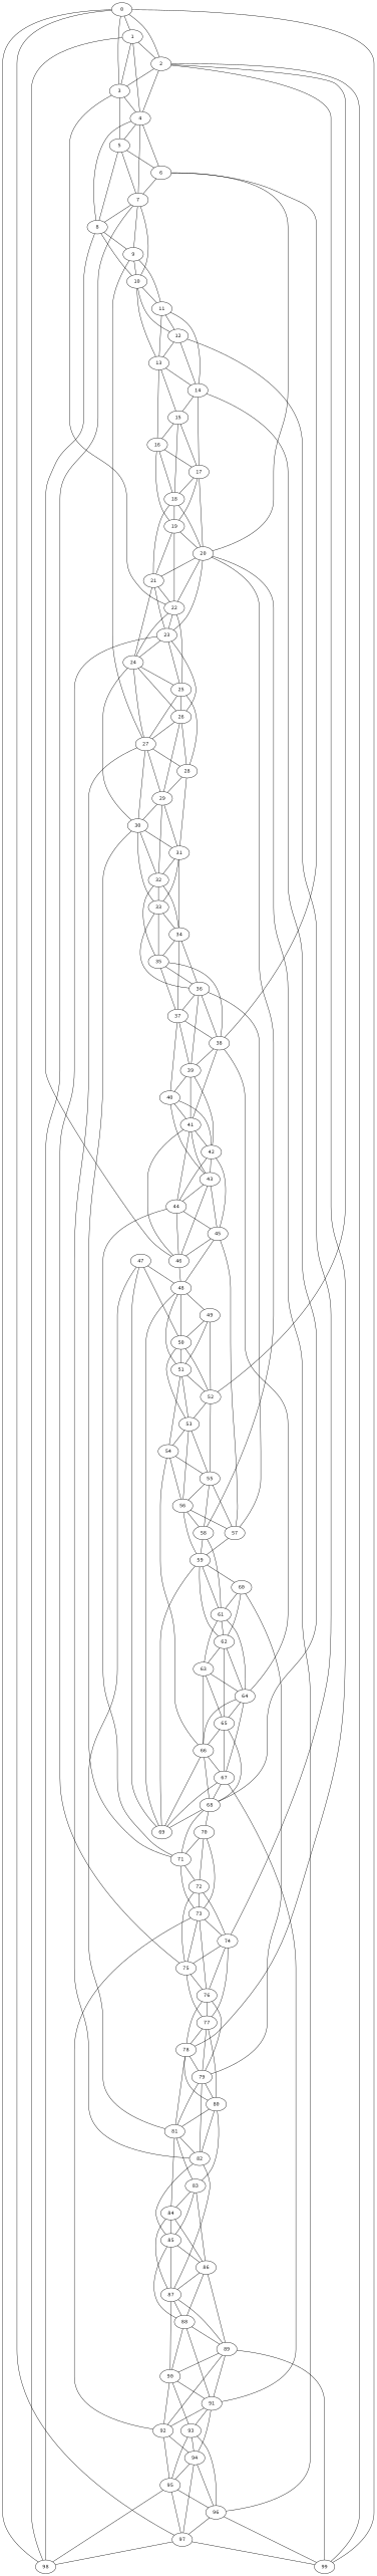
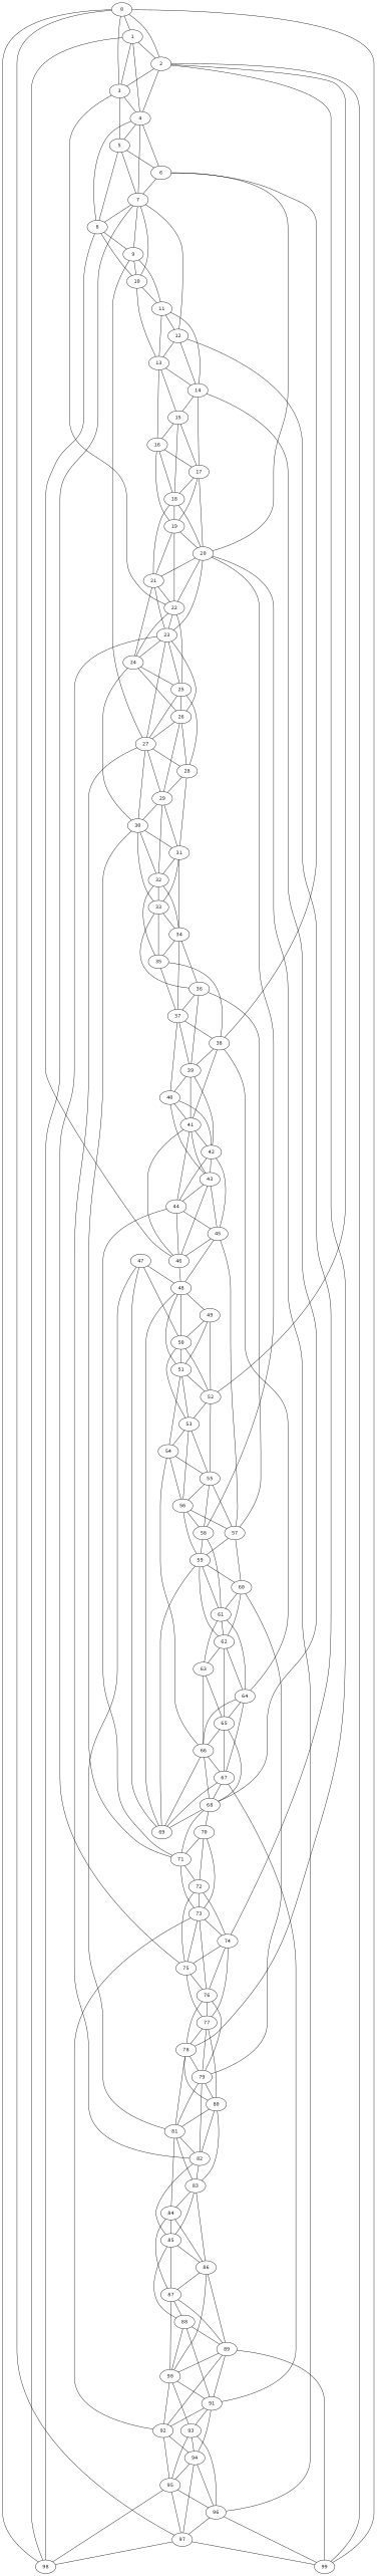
  strict graph {
    fontname="Source Code Pro"
    node [fontname="Source Code Pro"]
    edge [fontname="Source Code Pro" is_available=True prob=1.0]
    0
    1
    2
    3
    97
    98
    99
    4
    52
    78
    5
    22
    6
    7
    8
    53
    55
    81
    79
    80
    23
    24
    25
    20
    38
    9
    10
    46
    21
    58
    96
    39
    41
    64
    11
    27
    12
    13
    48
    14
    28
    29
    30
    82
    74
    15
    16
    17
    68
    75
    76
    77
    18
    19
    71
    69
    70
    26
    59
    61
    31
    32
    33
    83
    85
    34
    35
    36
    72
    73
    37
    57
    40
    42
    43
    44
    60
    66
    65
    67
    45
    50
    49
    51
    47
    84
    54
    56
    62
    63
    91
    92
    93
    94
    95
    86
    87
    88
    89
    90
    0 -- 1 [prob=0.808879432811]
    0 -- 2 [prob=0.182957554743]
    0 -- 3 [prob=0.567873408353]
    0 -- 97
    0 -- 98
    0 -- 99 [prob=0.107154974336]
    1 -- 2 [prob=0.787704273779]
    1 -- 3 [prob=0.30572087345]
    1 -- 98 [prob=0.253039405704]
    1 -- 4 [prob=0.522898484683]
    2 -- 3 [prob=0.160468362557]
    2 -- 99 [prob=0.228934047506]
    2 -- 4
    2 -- 52 [prob=0.55639495204]
    2 -- 78 [prob=0.56383599683]
    3 -- 4 [prob=0.759284358121]
    3 -- 5 [prob=0.997034182335]
    3 -- 22 [prob=0.0178407571477]
    97 -- 98 [prob=0.452984565954]
    97 -- 99 [prob=0.9534629263]
    4 -- 5 [prob=0.588005690929]
    4 -- 6 [prob=0.152186887742]
    4 -- 7
    4 -- 8 [prob=0.734704902523]
    52 -- 53 [prob=0.477060698955]
    52 -- 55 [prob=0.75340371084]
    78 -- 81 [prob=0.170253171259]
    78 -- 79 [prob=0.625988342528]
    78 -- 80 [prob=0.817600733685]
    5 -- 6 [prob=0.69834896123]
    5 -- 7 [prob=0.633267804564]
    5 -- 8 [prob=0.441003442815]
    22 -- 23 [prob=0.0824983121998]
    22 -- 24 [prob=0.477372404662]
    22 -- 25 [prob=0.142707954862]
    6 -- 7 [prob=0.118282532554]
    6 -- 20 [prob=0.0748526783676]
    6 -- 38
    7 -- 98
    7 -- 8 [prob=0.489075163397]
    7 -- 9 [prob=0.843897977109]
    7 -- 10
    8 -- 9 [prob=0.805158920264]
    8 -- 10 [prob=0.782309546897]
    8 -- 46
    53 -- 55 [prob=0.24171026088]
    53 -- 54 [prob=0.79370357676]
    53 -- 56 [prob=0.361968497807]
    55 -- 58 [prob=0.612211351995]
    55 -- 57
    55 -- 56 [prob=0.343212710706]
    81 -- 82 [prob=0.355280723286]
    81 -- 83
    81 -- 84 [prob=0.0777654229966]
    79 -- 81
    79 -- 80 [prob=0.689788058346]
    79 -- 82 [prob=0.242740063169]
    80 -- 81
    80 -- 82
    80 -- 83 [prob=0.332152342291]
    23 -- 24 [prob=0.953671958334]
    23 -- 25 [prob=0.0490503458505]
    23 -- 75 [prob=0.86774304797]
    23 -- 26 [prob=0.44607445726]
    24 -- 25 [prob=0.750870499249]
-   24 -- 27
+   23 -- 27
    24 -- 30 [prob=0.613076938127]
    24 -- 26 [prob=0.0752611998328]
    25 -- 27 [prob=0.0672054455904]
    25 -- 28 [prob=0.277215120591]
    25 -- 26
    20 -- 22 [prob=0.442145558329]
    20 -- 23 [prob=0.0475142028234]
    20 -- 21 [prob=0.990676303014]
    20 -- 58 [prob=0.836823961689]
    20 -- 96 [prob=0.649077805156]
    38 -- 39 [prob=0.10953242858]
    38 -- 41 [prob=0.126544788283]
    38 -- 64 [prob=0.801473319947]
    9 -- 10 [prob=0.538778032244]
    9 -- 11 [prob=0.247198701351]
    9 -- 27 [prob=0.709711413974]
    10 -- 11
-   10 -- 12
+   7 -- 12
    10 -- 13 [prob=0.0178353511734]
    46 -- 48
    21 -- 22 [prob=0.132095737621]
    21 -- 23
    21 -- 24 [prob=0.234818035162]
    58 -- 59
    58 -- 61 [prob=0.269394708401]
    96 -- 97
    96 -- 99 [prob=0.199997952082]
    39 -- 41 [prob=0.845960328243]
    39 -- 40 [prob=0.805000186667]
    39 -- 42 [prob=0.64847659063]
    41 -- 46
    41 -- 42 [prob=0.0476561727596]
    41 -- 43
    41 -- 44 [prob=0.342172300005]
    64 -- 66 [prob=0.129932351403]
    64 -- 65 [prob=0.441628393299]
    64 -- 67 [prob=0.62014461534]
    11 -- 12 [prob=0.284218654843]
    11 -- 13 [prob=0.400651670146]
    11 -- 14
    27 -- 28 [prob=0.611231567412]
    27 -- 29 [prob=0.836849748838]
    27 -- 30 [prob=0.142305048119]
    27 -- 82 [prob=0.684931483036]
    12 -- 13 [prob=0.175947009138]
    12 -- 14 [prob=0.249938834315]
    12 -- 74 [prob=0.556005052625]
    13 -- 14
    13 -- 15
    13 -- 16 [prob=0.593290176014]
    48 -- 69
    48 -- 50 [prob=0.480166091857]
    48 -- 49 [prob=0.0215858966046]
    48 -- 51 [prob=0.0182984110599]
    14 -- 15 [prob=0.136649493581]
    14 -- 17 [prob=0.727035150005]
    14 -- 68 [prob=0.608372855227]
    28 -- 29 [prob=0.644227359911]
    28 -- 31 [prob=0.468683514756]
    29 -- 30 [prob=0.820049883261]
    29 -- 31 [prob=0.151326830424]
    29 -- 32 [prob=0.912634752184]
    30 -- 71 [prob=0.502855894516]
    30 -- 31 [prob=0.0501138330133]
    30 -- 32 [prob=0.946350763478]
    30 -- 33
-   82 -- 87 [prob=0.522495157092]
+   82 -- 83 [prob=0.522495157092]
    82 -- 85 [prob=0.0687344547292]
    74 -- 75 [prob=0.265196120212]
    74 -- 76 [prob=0.127889542105]
    74 -- 77 [prob=0.129878095907]
    15 -- 16 [prob=0.42126265469]
    15 -- 17
    15 -- 18
    16 -- 17
    16 -- 18 [prob=0.329247704694]
    16 -- 19
    17 -- 20 [prob=0.348989424433]
    17 -- 18 [prob=0.317945345526]
    17 -- 19
    68 -- 71 [prob=0.553573636122]
    68 -- 69 [prob=0.368544958412]
    68 -- 70 [prob=0.950566242841]
    75 -- 76 [prob=0.209809156135]
    75 -- 77 [prob=0.806937252781]
    76 -- 78 [prob=0.295760027816]
    76 -- 79 [prob=0.465880681306]
    76 -- 77 [prob=0.972622581097]
    77 -- 78
    77 -- 79
    77 -- 80 [prob=0.475232797526]
    18 -- 20 [prob=0.302294075814]
    18 -- 21 [prob=0.351098344123]
    18 -- 19 [prob=0.659941950324]
    19 -- 22
    19 -- 20 [prob=0.649928572071]
    19 -- 21 [prob=0.25614268359]
    71 -- 72
    71 -- 73
    70 -- 71 [prob=0.97361517568]
    70 -- 72 [prob=0.528811183451]
    70 -- 73
    26 -- 27
    26 -- 28 [prob=0.747158948884]
    26 -- 29 [prob=0.825708238211]
    59 -- 69
    59 -- 61
    59 -- 60 [prob=0.785368522073]
    59 -- 62 [prob=0.1211929046]
    61 -- 64 [prob=0.581193230978]
    61 -- 62 [prob=0.350804653628]
    61 -- 63 [prob=0.30098426258]
    31 -- 32 [prob=0.184338785163]
    31 -- 33
    31 -- 34 [prob=0.557425993253]
    32 -- 33 [prob=0.640141487562]
    32 -- 34 [prob=0.842529998835]
    32 -- 35 [prob=0.397464072854]
    33 -- 34 [prob=0.758092986602]
    33 -- 35 [prob=0.0715534471585]
    33 -- 36 [prob=0.380098037473]
    83 -- 85 [prob=0.310354605781]
    83 -- 84
    83 -- 86 [prob=0.659977343814]
    85 -- 86 [prob=0.75274928495]
    85 -- 87 [prob=0.230941287782]
    85 -- 88
    34 -- 35 [prob=0.44870707279]
    34 -- 36 [prob=0.843710153356]
    34 -- 37 [prob=0.113077269575]
    35 -- 38 [prob=0.0443079882538]
-   35 -- 36 [prob=0.0333543881875]
    35 -- 37 [prob=0.927491335554]
-   36 -- 38 [prob=0.585617694748]
    36 -- 39 [prob=0.214191402236]
    36 -- 37 [prob=0.295352512846]
    36 -- 57 [prob=0.155458139388]
    72 -- 74 [prob=0.708533265716]
    72 -- 75
    72 -- 73
    73 -- 74
    73 -- 75
    73 -- 76 [prob=0.362856275432]
    73 -- 92
    37 -- 38 [prob=0.951080824102]
    37 -- 39 [prob=0.591935122956]
    37 -- 40
    57 -- 59 [prob=0.997175571503]
+   57 -- 60 [prob=0.433288337221]
    40 -- 41 [prob=0.906301193157]
    40 -- 42 [prob=0.255937417118]
    40 -- 43 [prob=0.169245566443]
    42 -- 43 [prob=0.211912046352]
    42 -- 44
    42 -- 45 [prob=0.560498232491]
    43 -- 46 [prob=0.863450516352]
    43 -- 44
    43 -- 45
    44 -- 46
    44 -- 71 [prob=0.353345481301]
    44 -- 45 [prob=0.15104793427]
    60 -- 79 [prob=0.997836496712]
    60 -- 61 [prob=0.729610114793]
    60 -- 62 [prob=0.199115620751]
    66 -- 68 [prob=0.546694644148]
    66 -- 69
    66 -- 67 [prob=0.38964364499]
    65 -- 68
    65 -- 66 [prob=0.834814349512]
    65 -- 67 [prob=0.357100335621]
    67 -- 68
    67 -- 69 [prob=0.455123212328]
    67 -- 91 [prob=0.860797653756]
    45 -- 46 [prob=0.729018885224]
    45 -- 48
    45 -- 57 [prob=0.607503817975]
    50 -- 52 [prob=0.763031765193]
    50 -- 53
    50 -- 51 [prob=0.0705320471968]
    49 -- 52 [prob=0.398157623422]
    49 -- 50
    49 -- 51
    51 -- 52 [prob=0.863127589217]
    51 -- 53 [prob=0.0176998069132]
    51 -- 54 [prob=0.155065922403]
    47 -- 81 [prob=0.424380790274]
    47 -- 48 [prob=0.900884866392]
    47 -- 69 [prob=0.292310266477]
    47 -- 50 [prob=0.228958730518]
    84 -- 85
    84 -- 86 [prob=0.603983728525]
    84 -- 87 [prob=0.458884409486]
    54 -- 55 [prob=0.876194884246]
    54 -- 66
    54 -- 56
    56 -- 58 [prob=0.670463543181]
    56 -- 59
    56 -- 57 [prob=0.346811528016]
    62 -- 64 [prob=0.0230888729866]
    62 -- 65 [prob=0.0366572770636]
    62 -- 63 [prob=0.470566406514]
-   63 -- 64 [prob=0.345265300354]
    63 -- 66 [prob=0.285174296883]
    63 -- 65 [prob=0.114411137698]
    91 -- 92
    91 -- 93 [prob=0.266743196979]
    91 -- 94 [prob=0.304941062615]
    92 -- 94 [prob=0.234302650961]
    92 -- 95 [prob=0.649766067993]
    93 -- 96 [prob=0.224287317268]
    93 -- 94 [prob=0.1337136022]
    93 -- 95
    94 -- 97 [prob=0.897090830526]
    94 -- 96
    94 -- 95 [prob=0.701509229836]
    95 -- 97 [prob=0.918007655159]
    95 -- 98
    95 -- 96
    86 -- 87 [prob=0.557436466673]
-   86 -- 88 [prob=0.788818528937]
+   86 -- 90 [prob=0.788818528937]
    86 -- 89 [prob=0.519449670755]
    87 -- 88 [prob=0.530008058475]
    87 -- 89 [prob=0.0854198661033]
    87 -- 90 [prob=0.39172268056]
    88 -- 91
    88 -- 89
    88 -- 90
    89 -- 99 [prob=0.176645109343]
    89 -- 91
    89 -- 92
    89 -- 90
    90 -- 91 [prob=0.311121005787]
    90 -- 92 [prob=0.0881165428713]
    90 -- 93
  }
